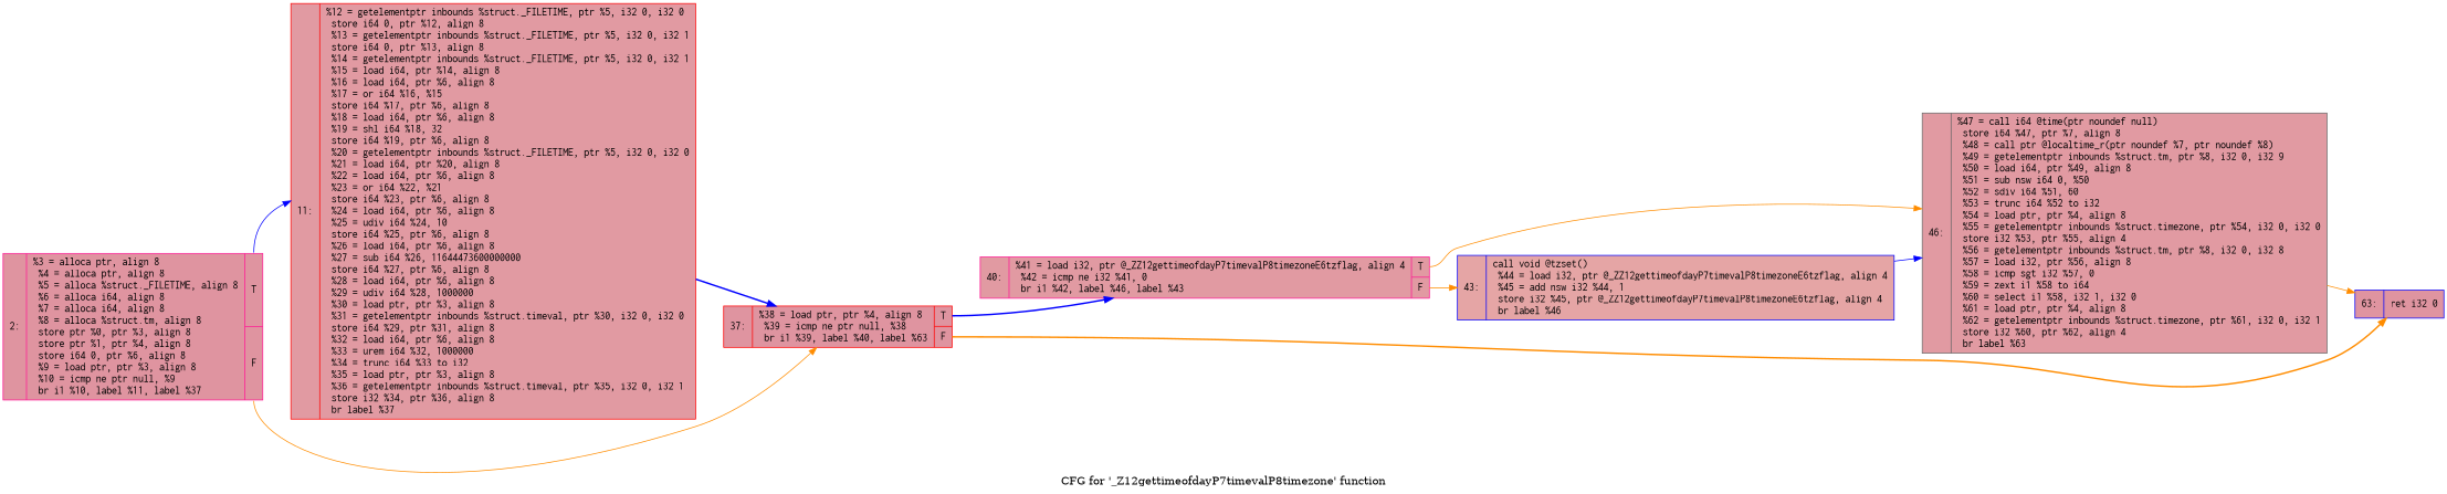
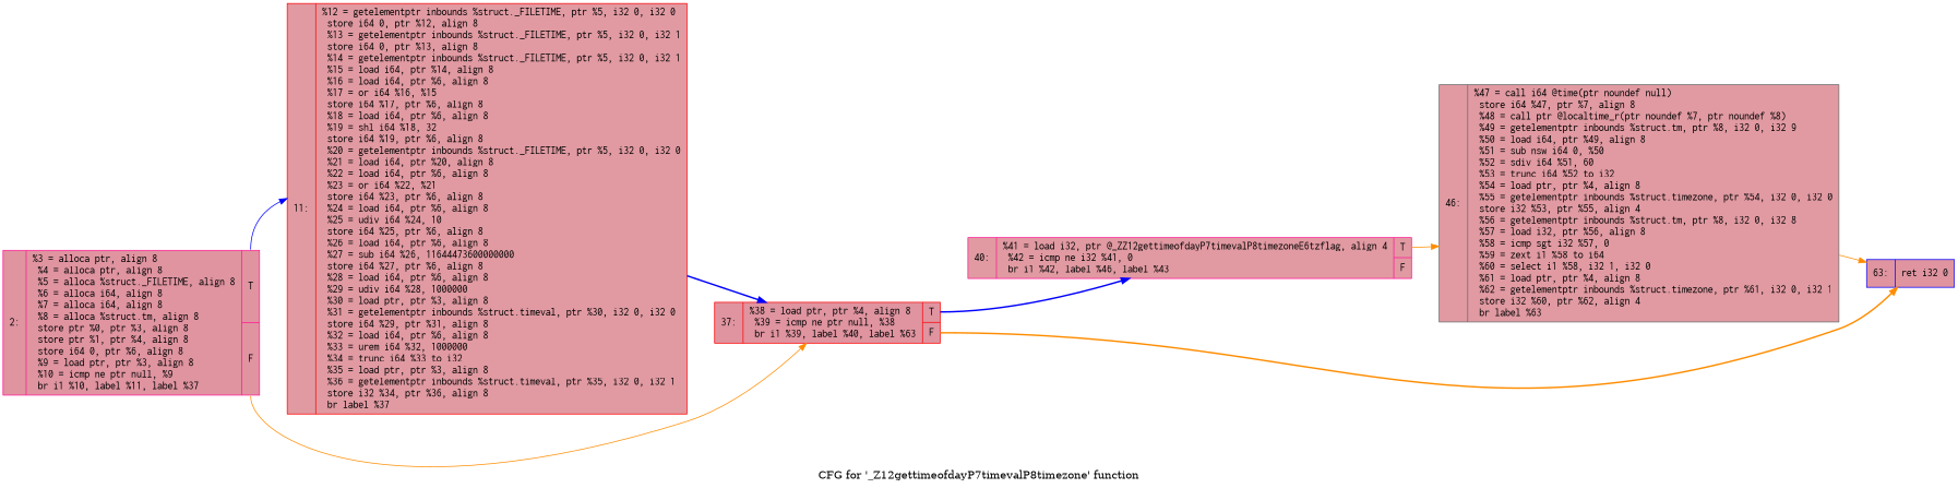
  digraph {
    label="CFG for '_Z12gettimeofdayP7timevalP8timezone' function"
    rankdir=LR
    node [color=deeppink fillcolor="#b70d2870" fontname=Courier shape=record style=filled]
    edge [color=darkorange style=solid]
    n1 [label="{2:\l|  %3 = alloca ptr, align 8\l  %4 = alloca ptr, align 8\l  %5 = alloca %struct._FILETIME, align 8\l  %6 = alloca i64, align 8\l  %7 = alloca i64, align 8\l  %8 = alloca %struct.tm, align 8\l  store ptr %0, ptr %3, align 8\l  store ptr %1, ptr %4, align 8\l  store i64 0, ptr %6, align 8\l  %9 = load ptr, ptr %3, align 8\l  %10 = icmp ne ptr null, %9\l  br i1 %10, label %11, label %37\l|{<s0>T|<s1>F}}"]
    n2 [color=red fillcolor="#bb1b2c70" label="{11:\l|  %12 = getelementptr inbounds %struct._FILETIME, ptr %5, i32 0, i32 0\l  store i64 0, ptr %12, align 8\l  %13 = getelementptr inbounds %struct._FILETIME, ptr %5, i32 0, i32 1\l  store i64 0, ptr %13, align 8\l  %14 = getelementptr inbounds %struct._FILETIME, ptr %5, i32 0, i32 1\l  %15 = load i64, ptr %14, align 8\l  %16 = load i64, ptr %6, align 8\l  %17 = or i64 %16, %15\l  store i64 %17, ptr %6, align 8\l  %18 = load i64, ptr %6, align 8\l  %19 = shl i64 %18, 32\l  store i64 %19, ptr %6, align 8\l  %20 = getelementptr inbounds %struct._FILETIME, ptr %5, i32 0, i32 0\l  %21 = load i64, ptr %20, align 8\l  %22 = load i64, ptr %6, align 8\l  %23 = or i64 %22, %21\l  store i64 %23, ptr %6, align 8\l  %24 = load i64, ptr %6, align 8\l  %25 = udiv i64 %24, 10\l  store i64 %25, ptr %6, align 8\l  %26 = load i64, ptr %6, align 8\l  %27 = sub i64 %26, 11644473600000000\l  store i64 %27, ptr %6, align 8\l  %28 = load i64, ptr %6, align 8\l  %29 = udiv i64 %28, 1000000\l  %30 = load ptr, ptr %3, align 8\l  %31 = getelementptr inbounds %struct.timeval, ptr %30, i32 0, i32 0\l  store i64 %29, ptr %31, align 8\l  %32 = load i64, ptr %6, align 8\l  %33 = urem i64 %32, 1000000\l  %34 = trunc i64 %33 to i32\l  %35 = load ptr, ptr %3, align 8\l  %36 = getelementptr inbounds %struct.timeval, ptr %35, i32 0, i32 1\l  store i32 %34, ptr %36, align 8\l  br label %37\l}"]
    n3 [color=red label="{37:\l|  %38 = load ptr, ptr %4, align 8\l  %39 = icmp ne ptr null, %38\l  br i1 %39, label %40, label %63\l|{<s0>T|<s1>F}}"]
    n4 [fillcolor="#bb1b2c70" label="{40:\l|  %41 = load i32, ptr @_ZZ12gettimeofdayP7timevalP8timezoneE6tzflag, align 4\l  %42 = icmp ne i32 %41, 0\l  br i1 %42, label %46, label %43\l|{<s0>T|<s1>F}}"]
    n5 [color=blue label="{63:\l|  ret i32 0\l}"]
    n6 [color=gray40 fillcolor="#bb1b2c70" label="{46:\l|  %47 = call i64 @time(ptr noundef null)\l  store i64 %47, ptr %7, align 8\l  %48 = call ptr @localtime_r(ptr noundef %7, ptr noundef %8)\l  %49 = getelementptr inbounds %struct.tm, ptr %8, i32 0, i32 9\l  %50 = load i64, ptr %49, align 8\l  %51 = sub nsw i64 0, %50\l  %52 = sdiv i64 %51, 60\l  %53 = trunc i64 %52 to i32\l  %54 = load ptr, ptr %4, align 8\l  %55 = getelementptr inbounds %struct.timezone, ptr %54, i32 0, i32 0\l  store i32 %53, ptr %55, align 4\l  %56 = getelementptr inbounds %struct.tm, ptr %8, i32 0, i32 8\l  %57 = load i32, ptr %56, align 8\l  %58 = icmp sgt i32 %57, 0\l  %59 = zext i1 %58 to i64\l  %60 = select i1 %58, i32 1, i32 0\l  %61 = load ptr, ptr %4, align 8\l  %62 = getelementptr inbounds %struct.timezone, ptr %61, i32 0, i32 1\l  store i32 %60, ptr %62, align 4\l  br label %63\l}"]
-   n7 [color=blue fillcolor="#c5333470" label="{43:\l|  call void @tzset()\l  %44 = load i32, ptr @_ZZ12gettimeofdayP7timevalP8timezoneE6tzflag, align 4\l  %45 = add nsw i32 %44, 1\l  store i32 %45, ptr @_ZZ12gettimeofdayP7timevalP8timezoneE6tzflag, align 4\l  br label %46\l}"]
    n1 -> n2 [tailport=s0 color=blue]
    n1 -> n3 [tailport=s1]
    n2 -> n3 [color=blue style=bold]
    n3 -> n4 [tailport=s0 color=blue style=bold]
    n3 -> n5 [tailport=s1 style=bold]
    n4 -> n6 [tailport=s0]
-   n4 -> n7 [tailport=s1]
    n6 -> n5
-   n7 -> n6 [color=blue]
  }
